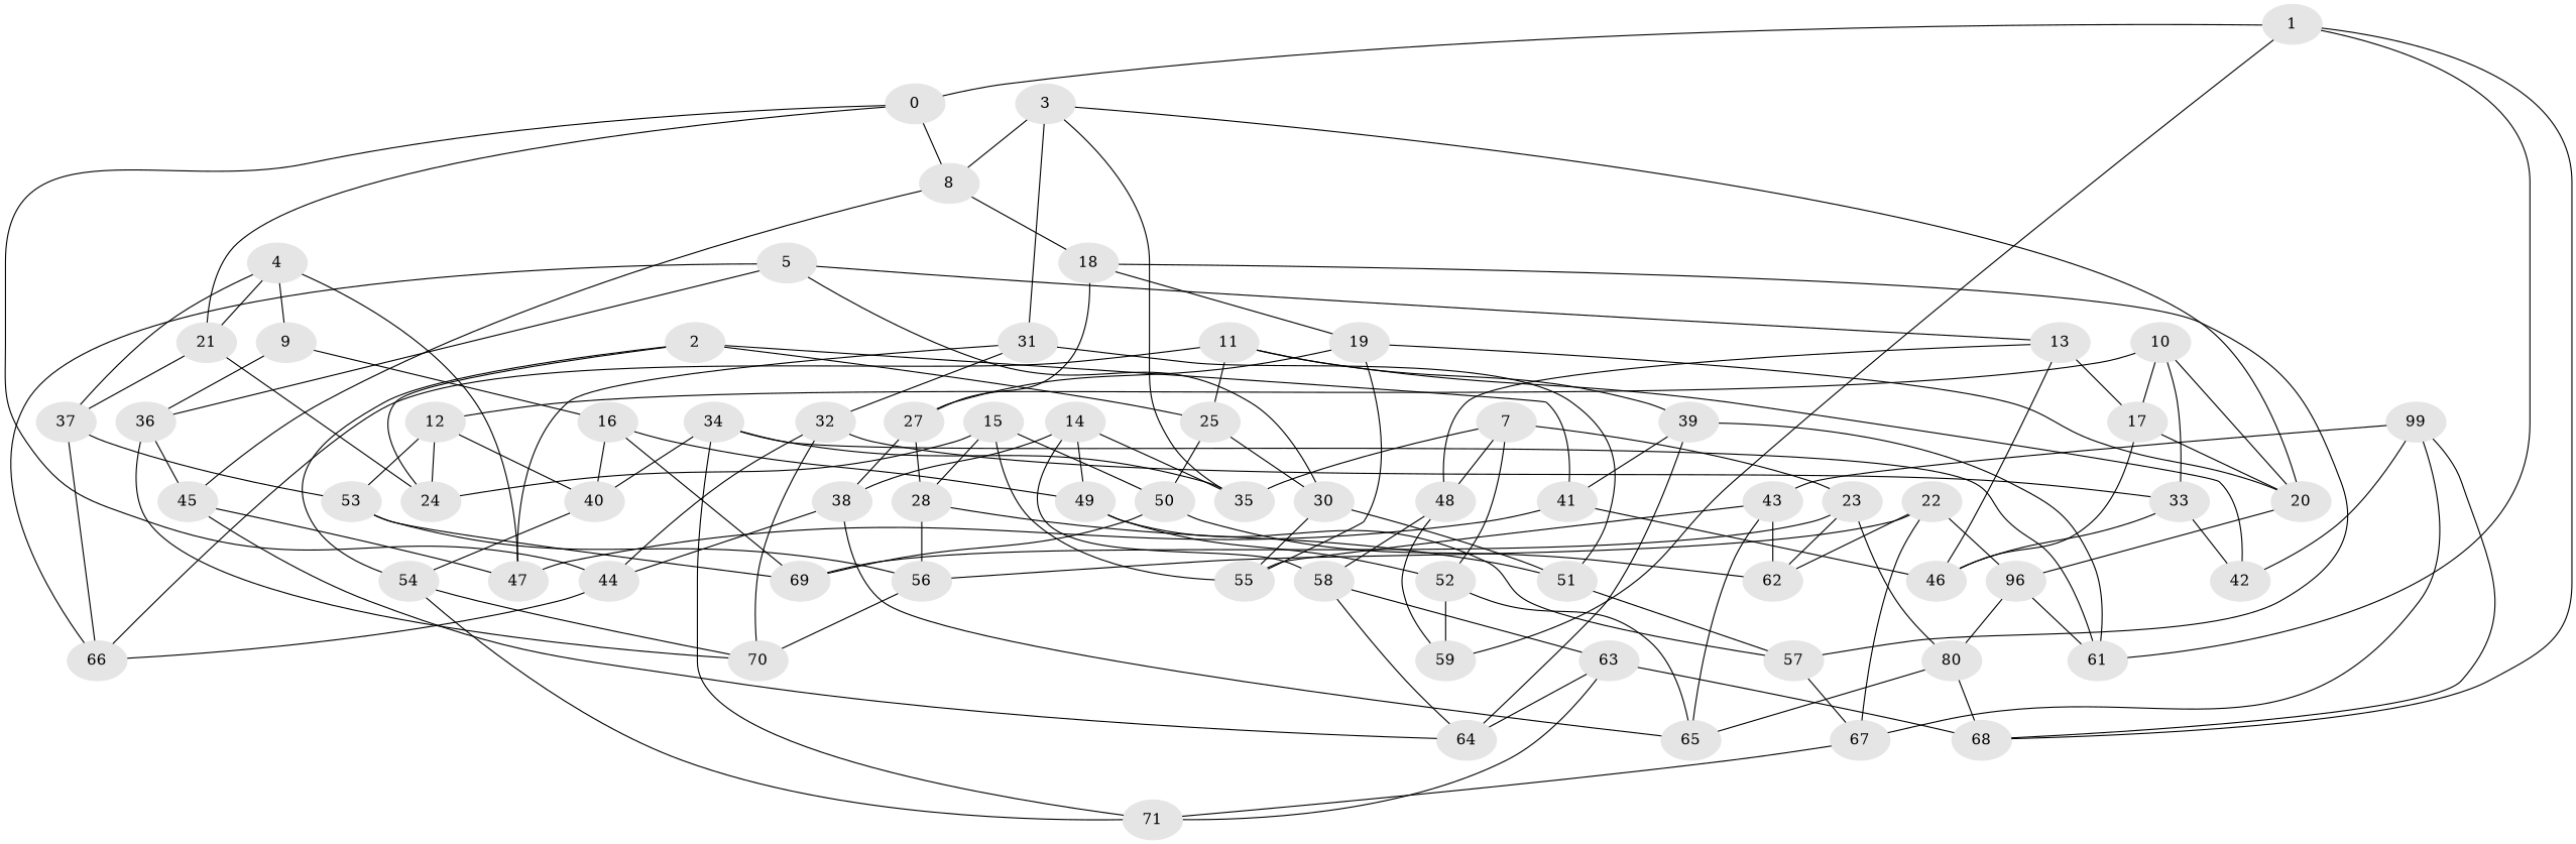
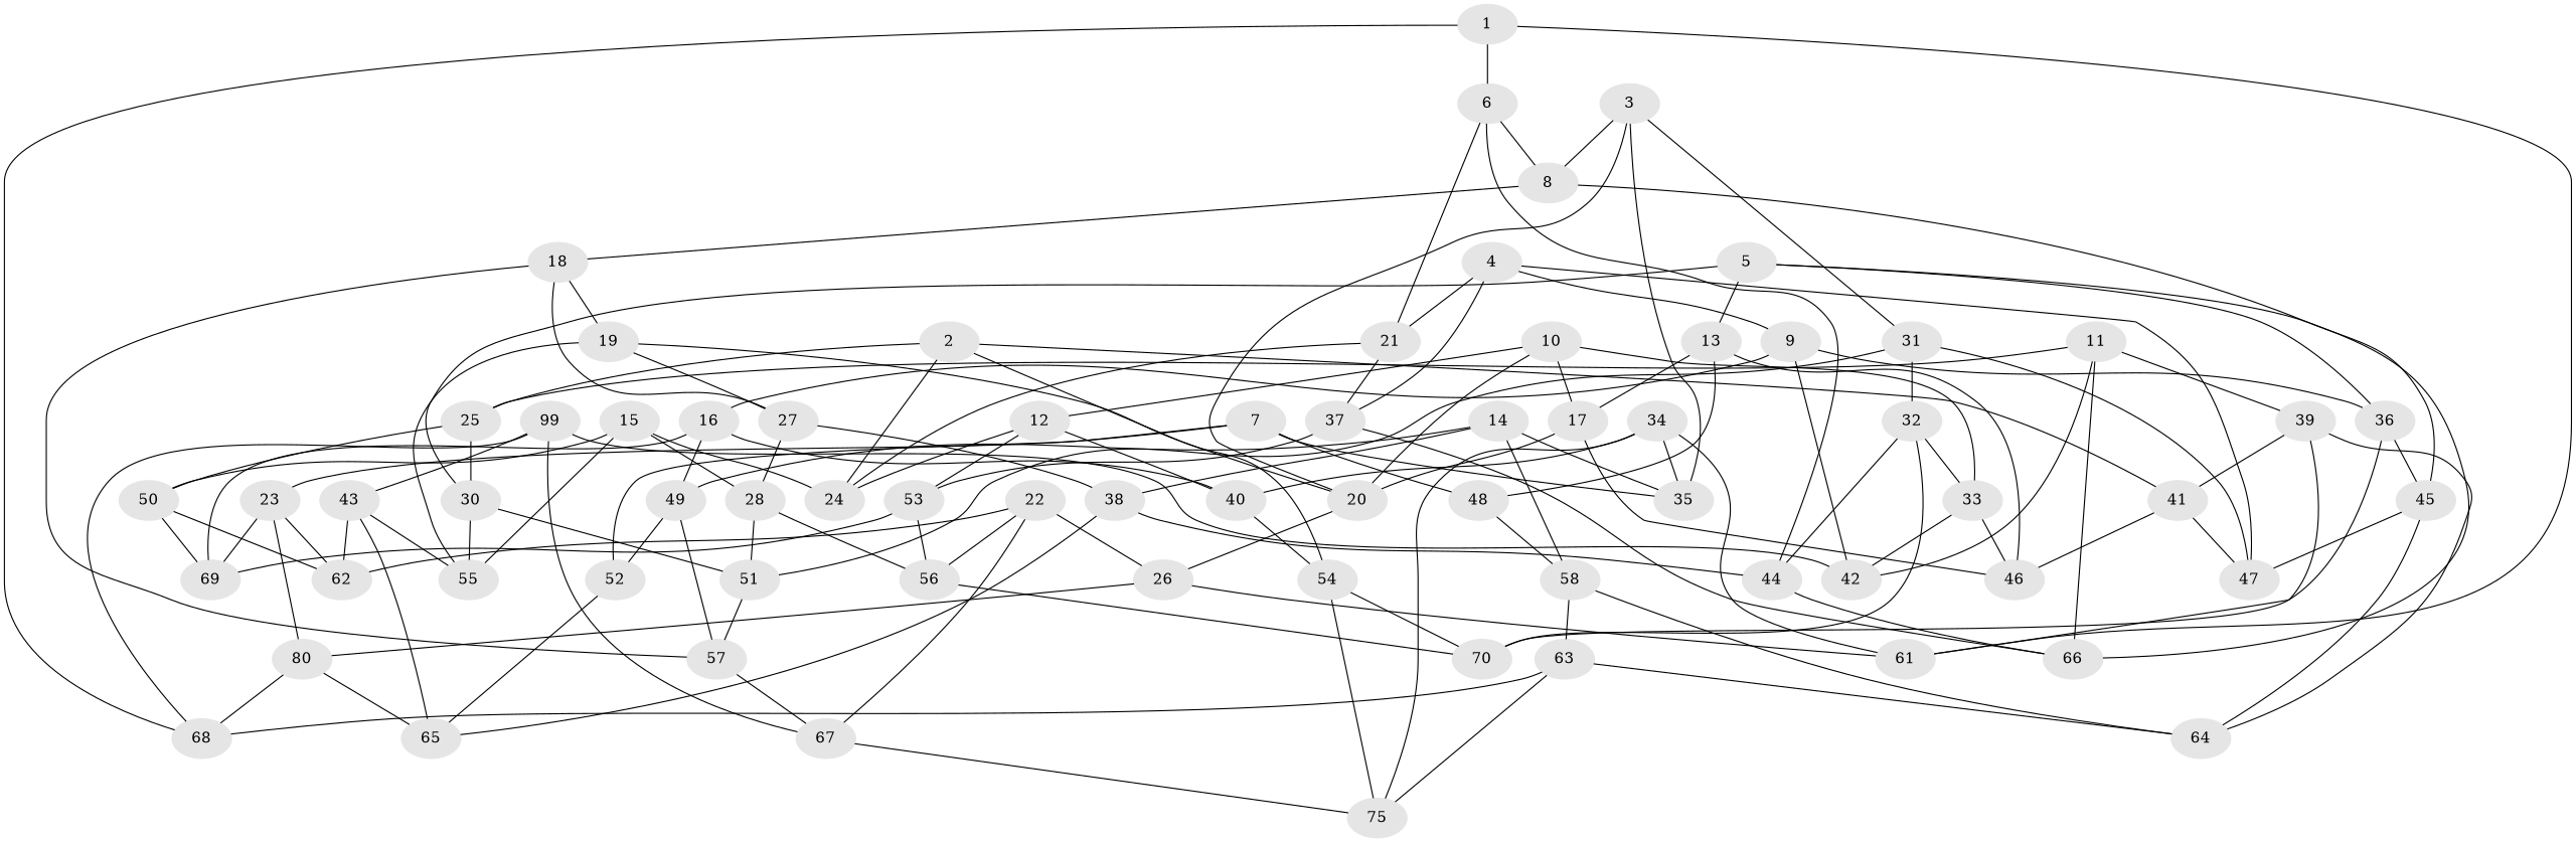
  graph {
    node [color=gray90 style=filled]
    1
-   6 [label=0]
-   59
+   6
    61
    68
    8
    21
    44
    2
    24
    25
    41
    54
    30
    50
    47
    46
    70
-   71
+   71 [label=75]
    3
    20
    31
    35
    18
    45
-   26 [label=96]
+   26
    51
    32
    4
    9
    37
    36
    16
    42
    66
    53
    5
    13
    48
    17
    55
    7
    23
    52
    69
    62
    n47 [label=80]
    58
    65
    19
    27
    57
    64
    40
    49
    10
    12
    33
    11
    39
    56
    14
    38
    63
    15
    28
    67
    22
    n69 [label=99]
    43
    34
    1 -- 6
-   1 -- 59
    1 -- 61
    1 -- 68
    6 -- 8
    6 -- 21
    6 -- 44
    8 -- 18
    8 -- 45
    21 -- 24
    21 -- 37
    44 -- 66
    2 -- 24
    2 -- 25
    2 -- 41
    2 -- 54
    25 -- 30
    25 -- 50
    41 -- 47
    41 -- 46
    54 -- 70
    54 -- 71
    30 -- 51
    30 -- 55
    50 -- 69
    50 -- 62
    3 -- 8
    3 -- 20
    3 -- 31
    3 -- 35
    20 -- 26
    31 -- 47
    31 -- 51
    31 -- 32
    18 -- 19
    18 -- 27
    18 -- 57
    45 -- 47
    45 -- 64
    26 -- 61
    26 -- n47
    51 -- 57
    32 -- 44
    32 -- 70
    32 -- 33
    4 -- 21
    4 -- 47
    4 -- 9
    4 -- 37
    9 -- 36
    9 -- 16
+   9 -- 42
    37 -- 66
    37 -- 53
    36 -- 70
    36 -- 45
    16 -- 69
    16 -- 40
    16 -- 49
    53 -- 69
    53 -- 56
    5 -- 30
    5 -- 36
    5 -- 66
    5 -- 13
    13 -- 46
    13 -- 48
    13 -- 17
-   48 -- 59
    48 -- 58
    17 -- 46
    17 -- 20
    7 -- 35
    7 -- 48
    7 -- 23
    7 -- 52
    23 -- 69
    23 -- 62
    23 -- n47
-   52 -- 59
    52 -- 65
    n47 -- 68
    n47 -- 65
    58 -- 64
    58 -- 63
    19 -- 20
    19 -- 55
    19 -- 27
    27 -- 38
    27 -- 28
    57 -- 67
    40 -- 54
    49 -- 52
    49 -- 57
    10 -- 20
    10 -- 17
    10 -- 12
    10 -- 33
    12 -- 24
    12 -- 53
    12 -- 40
    33 -- 46
    33 -- 42
    11 -- 25
    11 -- 42
    11 -- 66
    11 -- 39
    39 -- 61
    39 -- 41
    39 -- 64
    56 -- 70
    14 -- 35
    14 -- 58
    14 -- 49
    14 -- 38
    38 -- 44
    38 -- 65
    63 -- 68
    63 -- 71
    63 -- 64
    15 -- 24
    15 -- 50
    15 -- 55
    15 -- 28
    28 -- 51
    28 -- 56
    67 -- 71
    22 -- 26
    22 -- 62
    22 -- 56
    22 -- 67
    n69 -- 68
    n69 -- 42
    n69 -- 67
    n69 -- 43
    43 -- 55
    43 -- 62
    43 -- 65
    34 -- 61
    34 -- 71
    34 -- 35
    34 -- 40
  }
